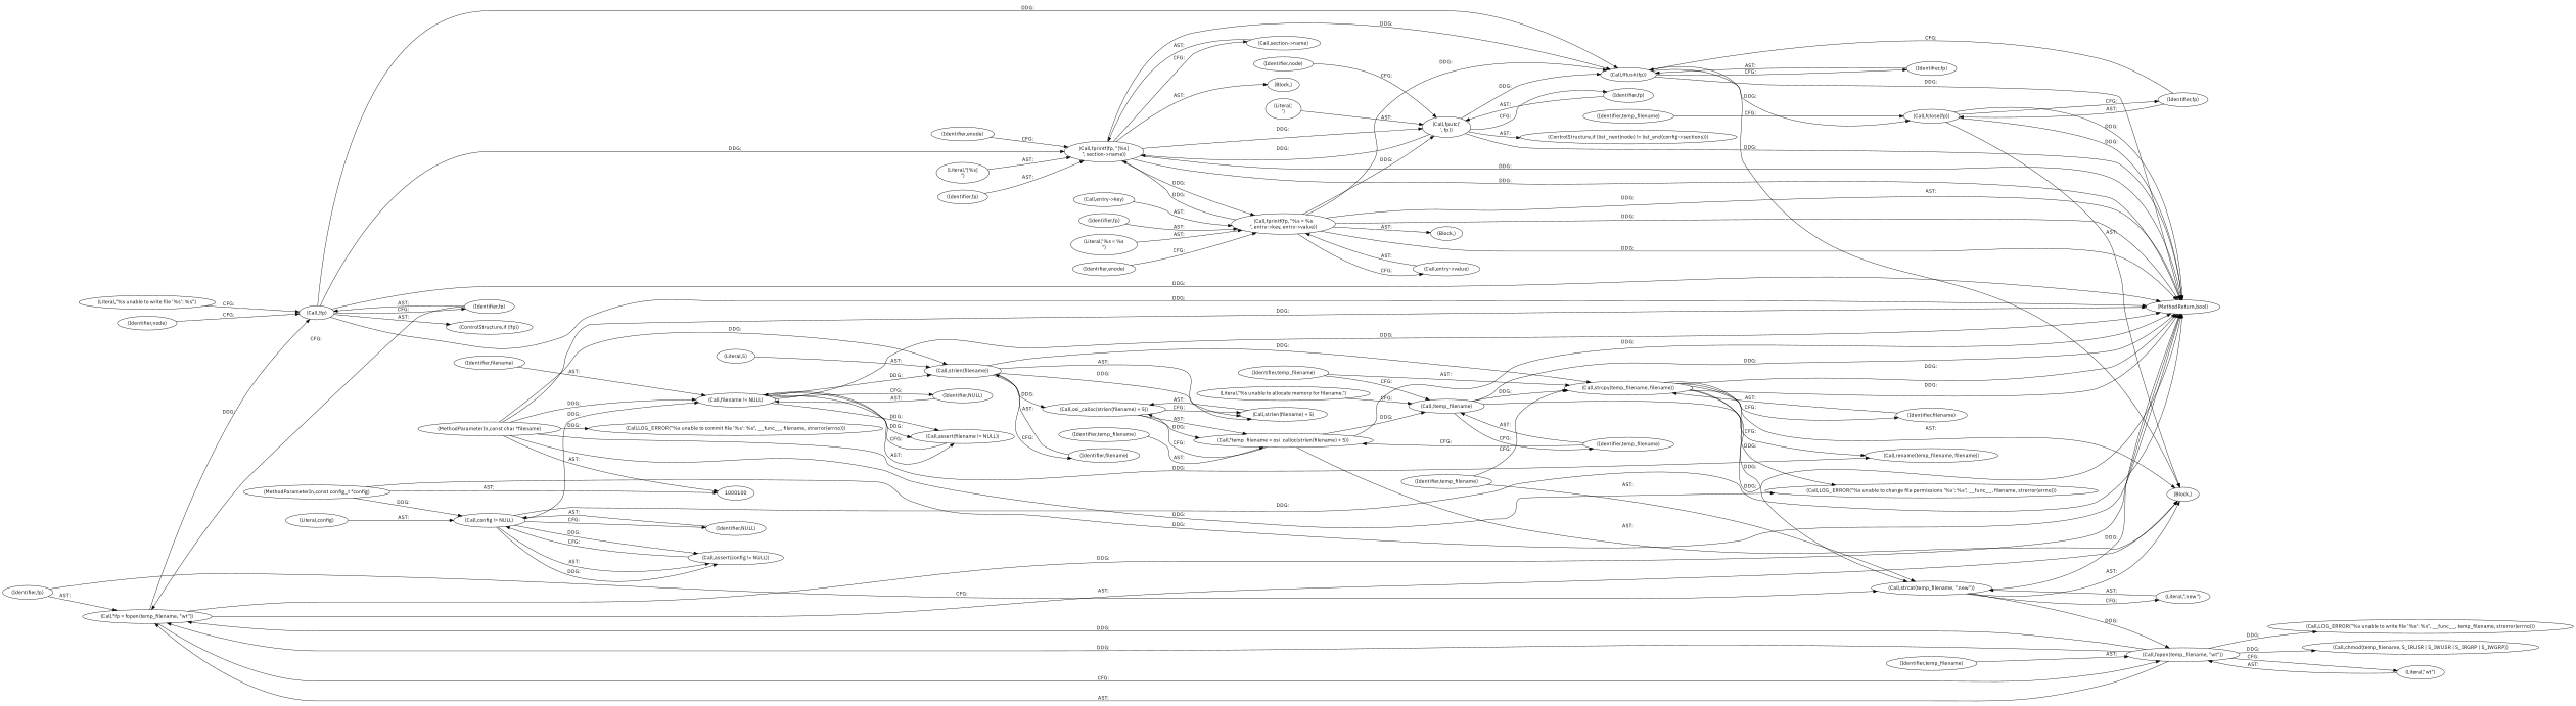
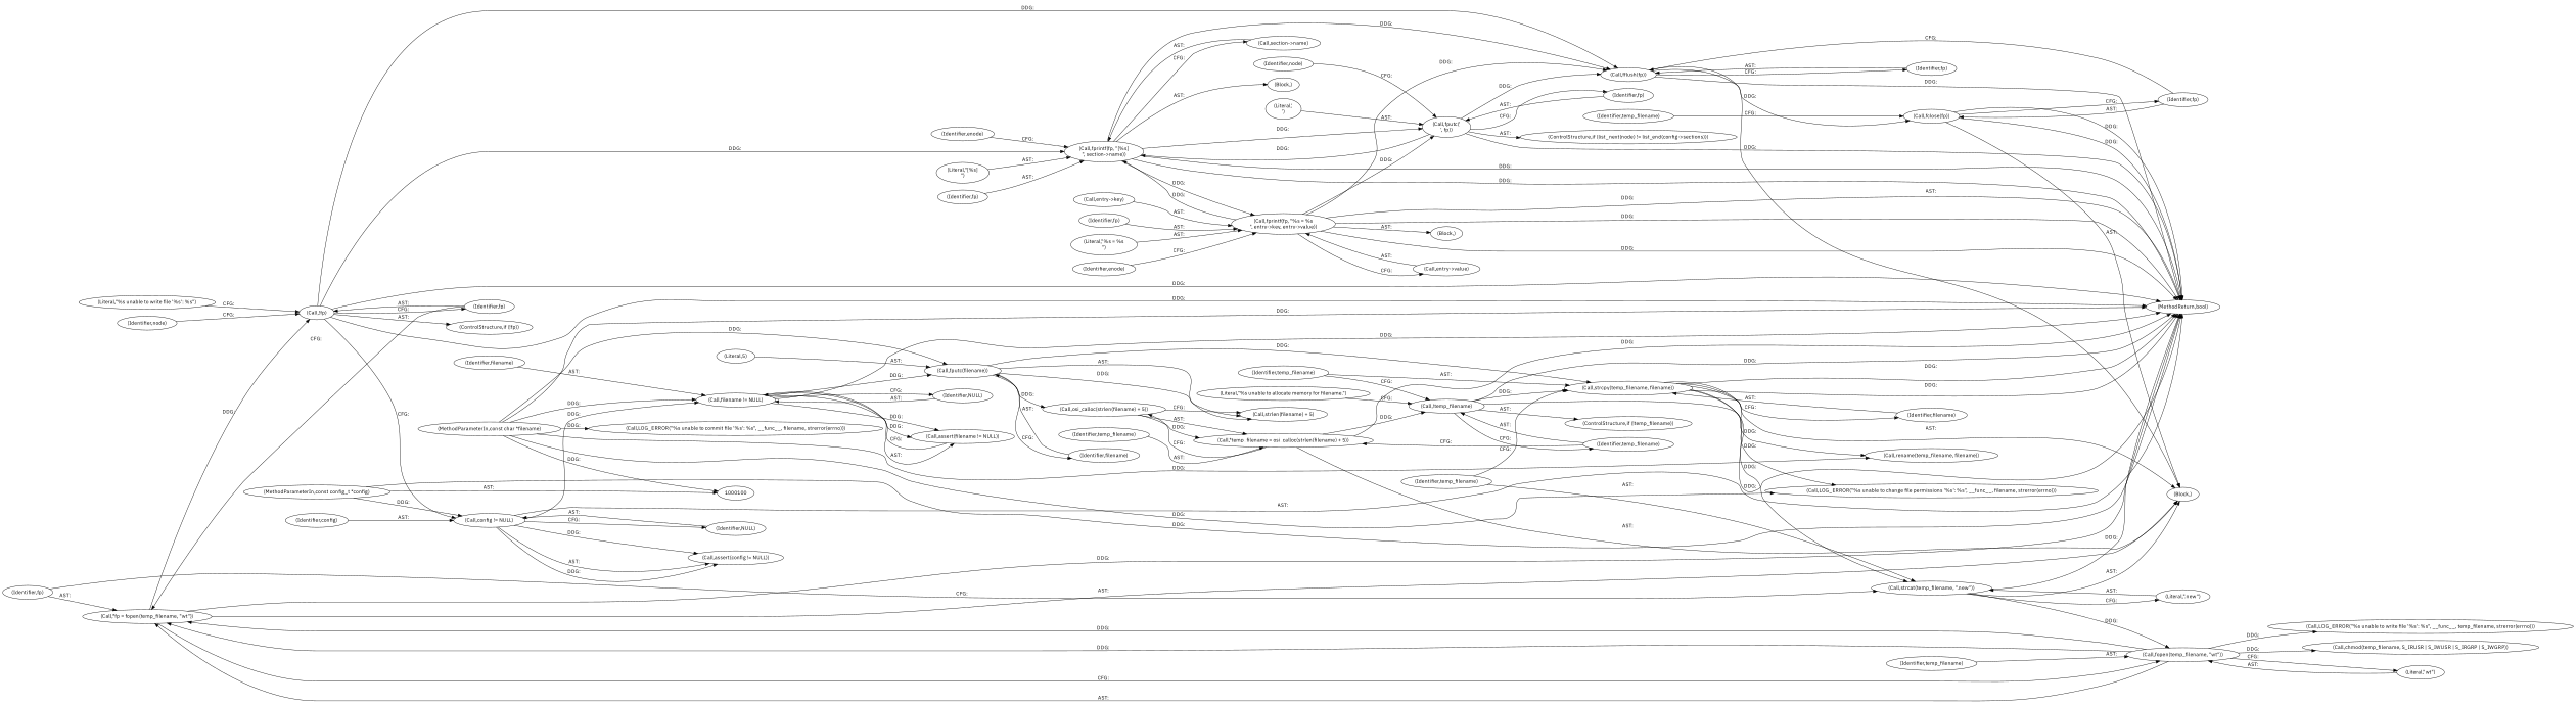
  digraph {
    fontname="IBM Plex Sans"
    rankdir=LR
    node [fontname="IBM Plex Sans"]
    edge [fontname="IBM Plex Sans"]
    n1 [label="(Call,fprintf(fp, \"[%s]\n\", section->name))"]
    n2 [label="(Call,fprintf(fp, \"%s = %s\n\", entry->key, entry->value))"]
    n3 [label="(Call,fputc('\n', fp))"]
    n4 [label="(Call,fflush(fp))"]
    n5 [label="(Block,)"]
    n6 [label="(Call,section->name)"]
    n7 [label="(MethodReturn,bool)"]
    n8 [label="(Call,entry->value)"]
    n9 [label="(Block,)"]
    n10 [label="(Identifier,fp)"]
    n11 [label="(ControlStructure,if (list_next(node) != list_end(config->sections)))"]
    n12 [label="(Block,)"]
    n13 [label="(Call,fclose(fp))"]
    n14 [label="(Identifier,fp)"]
    n15 [label="(Call,!fp)"]
    n16 [label="(ControlStructure,if (!fp))"]
    n17 [label="(Identifier,fp)"]
    n18 [label="(Call,*fp = fopen(temp_filename, \"wt\"))"]
    n19 [label="(Call,fopen(temp_filename, \"wt\"))"]
    n20 [label="(Call,LOG_ERROR(\"%s unable to write file '%s': %s\", __func__, temp_filename, strerror(errno)))"]
    n21 [label="(Call,chmod(temp_filename, S_IRUSR | S_IWUSR | S_IRGRP | S_IWGRP))"]
    n22 [label="(Literal,\"wt\")"]
    n23 [label="(Call,strcat(temp_filename, \".new\"))"]
    n24 [label="(Literal,\".new\")"]
    n25 [label="(Call,strcpy(temp_filename, filename))"]
    n26 [label="(Call,LOG_ERROR(\"%s unable to change file permissions '%s': %s\", __func__, filename, strerror(errno)))"]
    n27 [label="(Call,rename(temp_filename, filename))"]
    n28 [label="(Identifier,filename)"]
    n29 [label="(Call,!temp_filename)"]
    n30 [label="(Identifier,temp_filename)"]
+   n31 [label="(ControlStructure,if (!temp_filename))"]
    n32 [label="(Call,*temp_filename = osi_calloc(strlen(filename) + 5))"]
    n33 [label="(Call,osi_calloc(strlen(filename) + 5))"]
    n34 [label="(Call,strlen(filename) + 5)"]
-   n35 [label="(Call,strlen(filename))"]
+   n35 [label="(Call,fputc(filename))"]
    n36 [label="(Identifier,filename)"]
    n37 [label="(Call,filename != NULL)"]
    n38 [label="(Identifier,NULL)"]
    n39 [label="(Call,assert(filename != NULL))"]
    n40 [label="(MethodParameterIn,const char *filename)"]
    n41 [label="(Call,LOG_ERROR(\"%s unable to commit file '%s': %s\", __func__, filename, strerror(errno)))"]
    1000100
    n43 [label="(Call,config != NULL)"]
    n44 [label="(Identifier,NULL)"]
    n45 [label="(Call,assert(config != NULL))"]
    n46 [label="(MethodParameterIn,const config_t *config)"]
    n47 [label="(Identifier,fp)"]
    n48 [label="(Identifier,enode)"]
    n49 [label="(Literal,5)"]
    n50 [label="(Literal,\"%s unable to write file '%s': %s\")"]
    n51 [label="(Identifier,node)"]
    n52 [label="(Identifier,fp)"]
    n53 [label="(Literal,'\n')"]
    n54 [label="(Identifier,enode)"]
    n55 [label="(Identifier,temp_filename)"]
    n56 [label="(Call,entry->key)"]
    n57 [label="(Identifier,fp)"]
    n58 [label="(Identifier,temp_filename)"]
    n59 [label="(Identifier,filename)"]
-   n60 [label="(Literal,config)"]
+   n60 [label="(Identifier,config)"]
    n61 [label="(Identifier,temp_filename)"]
    n62 [label="(Identifier,node)"]
    n63 [label="(Identifier,fp)"]
    n64 [label="(Identifier,temp_filename)"]
    n65 [label="(Literal,\"%s = %s\n\")"]
    n66 [label="(Literal,\"[%s]\n\")"]
    n67 [label="(Identifier,temp_filename)"]
    n68 [label="(Literal,\"%s unable to allocate memory for filename.\")"]
    n1 -> n2 [label="DDG: "]
    n1 -> n3 [label="DDG: "]
    n1 -> n4 [label="DDG: "]
    n1 -> n5 [label="AST: "]
    n1 -> n6 [label="CFG: "]
    n1 -> n7 [label="DDG: "]
    n1 -> n7 [label="DDG: "]
    n2 -> n1 [label="DDG: "]
    n2 -> n3 [label="DDG: "]
    n2 -> n4 [label="DDG: "]
    n2 -> n7 [label="DDG: "]
    n2 -> n7 [label="DDG: "]
    n2 -> n7 [label="DDG: "]
    n2 -> n8 [label="CFG: "]
    n2 -> n9 [label="AST: "]
    n3 -> n1 [label="DDG: "]
    n3 -> n4 [label="DDG: "]
    n3 -> n7 [label="DDG: "]
    n3 -> n10 [label="CFG: "]
    n3 -> n11 [label="AST: "]
    n4 -> n7 [label="DDG: "]
    n4 -> n12 [label="AST: "]
    n4 -> n13 [label="DDG: "]
    n4 -> n14 [label="CFG: "]
    n6 -> n1 [label="AST: "]
    n8 -> n2 [label="AST: "]
    n10 -> n3 [label="AST: "]
    n13 -> n7 [label="DDG: "]
    n13 -> n7 [label="DDG: "]
    n13 -> n12 [label="AST: "]
    n13 -> n47 [label="CFG: "]
    n14 -> n4 [label="AST: "]
    n15 -> n1 [label="DDG: "]
    n15 -> n4 [label="DDG: "]
    n15 -> n7 [label="DDG: "]
    n15 -> n7 [label="DDG: "]
    n15 -> n16 [label="AST: "]
    n15 -> n17 [label="CFG: "]
    n17 -> n15 [label="AST: "]
    n17 -> n18 [label="CFG: "]
    n18 -> n7 [label="DDG: "]
    n18 -> n12 [label="AST: "]
    n18 -> n15 [label="DDG: "]
    n18 -> n19 [label="CFG: "]
    n19 -> n18 [label="AST: "]
    n19 -> n18 [label="DDG: "]
    n19 -> n18 [label="DDG: "]
    n19 -> n20 [label="DDG: "]
    n19 -> n21 [label="DDG: "]
    n19 -> n22 [label="CFG: "]
    n22 -> n19 [label="AST: "]
    n23 -> n7 [label="DDG: "]
    n23 -> n12 [label="AST: "]
    n23 -> n19 [label="DDG: "]
    n23 -> n24 [label="CFG: "]
    n24 -> n23 [label="AST: "]
    n25 -> n7 [label="DDG: "]
    n25 -> n7 [label="DDG: "]
    n25 -> n12 [label="AST: "]
    n25 -> n23 [label="DDG: "]
    n25 -> n26 [label="DDG: "]
-   n25 -> n27 [label="CFG: "]
+   n25 -> n27 [label="DDG: "]
    n25 -> n28 [label="CFG: "]
    n28 -> n25 [label="AST: "]
    n29 -> n7 [label="DDG: "]
    n29 -> n7 [label="DDG: "]
    n29 -> n25 [label="DDG: "]
    n29 -> n30 [label="CFG: "]
+   n29 -> n31 [label="AST: "]
    n30 -> n29 [label="AST: "]
    n30 -> n32 [label="CFG: "]
    n32 -> n7 [label="DDG: "]
    n32 -> n12 [label="AST: "]
    n32 -> n29 [label="DDG: "]
    n32 -> n33 [label="CFG: "]
    n33 -> n32 [label="AST: "]
    n33 -> n32 [label="DDG: "]
    n33 -> n34 [label="CFG: "]
-   n34 -> n33 [label="AST: "]
    n35 -> n25 [label="DDG: "]
    n35 -> n33 [label="DDG: "]
    n35 -> n34 [label="AST: "]
    n35 -> n34 [label="DDG: "]
    n35 -> n36 [label="CFG: "]
    n36 -> n35 [label="AST: "]
    n37 -> n7 [label="DDG: "]
    n37 -> n35 [label="DDG: "]
    n37 -> n38 [label="CFG: "]
    n37 -> n39 [label="AST: "]
    n37 -> n39 [label="DDG: "]
    n37 -> n39 [label="DDG: "]
    n38 -> n37 [label="AST: "]
    n39 -> n37 [label="CFG: "]
    n40 -> n7 [label="DDG: "]
    n40 -> n26 [label="DDG: "]
    n40 -> n27 [label="DDG: "]
    n40 -> n35 [label="DDG: "]
    n40 -> n37 [label="DDG: "]
    n40 -> n41 [label="DDG: "]
-   n40 -> 1000100 [label="AST: "]
-   n43 -> n7 [label="DDG: "]
+   n40 -> 1000100 [label="DDG: "]
+   n43 -> n7 [label="AST: "]
    n43 -> n37 [label="DDG: "]
    n43 -> n44 [label="CFG: "]
    n43 -> n45 [label="AST: "]
    n43 -> n45 [label="DDG: "]
    n43 -> n45 [label="DDG: "]
    n44 -> n43 [label="AST: "]
-   n45 -> n43 [label="CFG: "]
+   n15 -> n43 [label="CFG: "]
    n46 -> n7 [label="DDG: "]
    n46 -> 1000100 [label="AST: "]
    n46 -> n43 [label="DDG: "]
    n47 -> n4 [label="CFG: "]
    n47 -> n13 [label="AST: "]
    n48 -> n2 [label="CFG: "]
    n49 -> n35 [label="AST: "]
    n50 -> n15 [label="CFG: "]
    n51 -> n15 [label="CFG: "]
    n52 -> n1 [label="AST: "]
    n53 -> n3 [label="AST: "]
    n54 -> n1 [label="CFG: "]
    n55 -> n32 [label="AST: "]
    n56 -> n2 [label="AST: "]
    n57 -> n2 [label="AST: "]
    n58 -> n13 [label="CFG: "]
    n59 -> n37 [label="AST: "]
    n60 -> n43 [label="AST: "]
    n61 -> n23 [label="AST: "]
    n61 -> n25 [label="CFG: "]
    n62 -> n3 [label="CFG: "]
    n63 -> n18 [label="AST: "]
    n63 -> n23 [label="CFG: "]
    n64 -> n25 [label="AST: "]
    n64 -> n29 [label="CFG: "]
    n65 -> n2 [label="AST: "]
    n66 -> n1 [label="AST: "]
    n67 -> n19 [label="AST: "]
    n68 -> n29 [label="CFG: "]
  }
